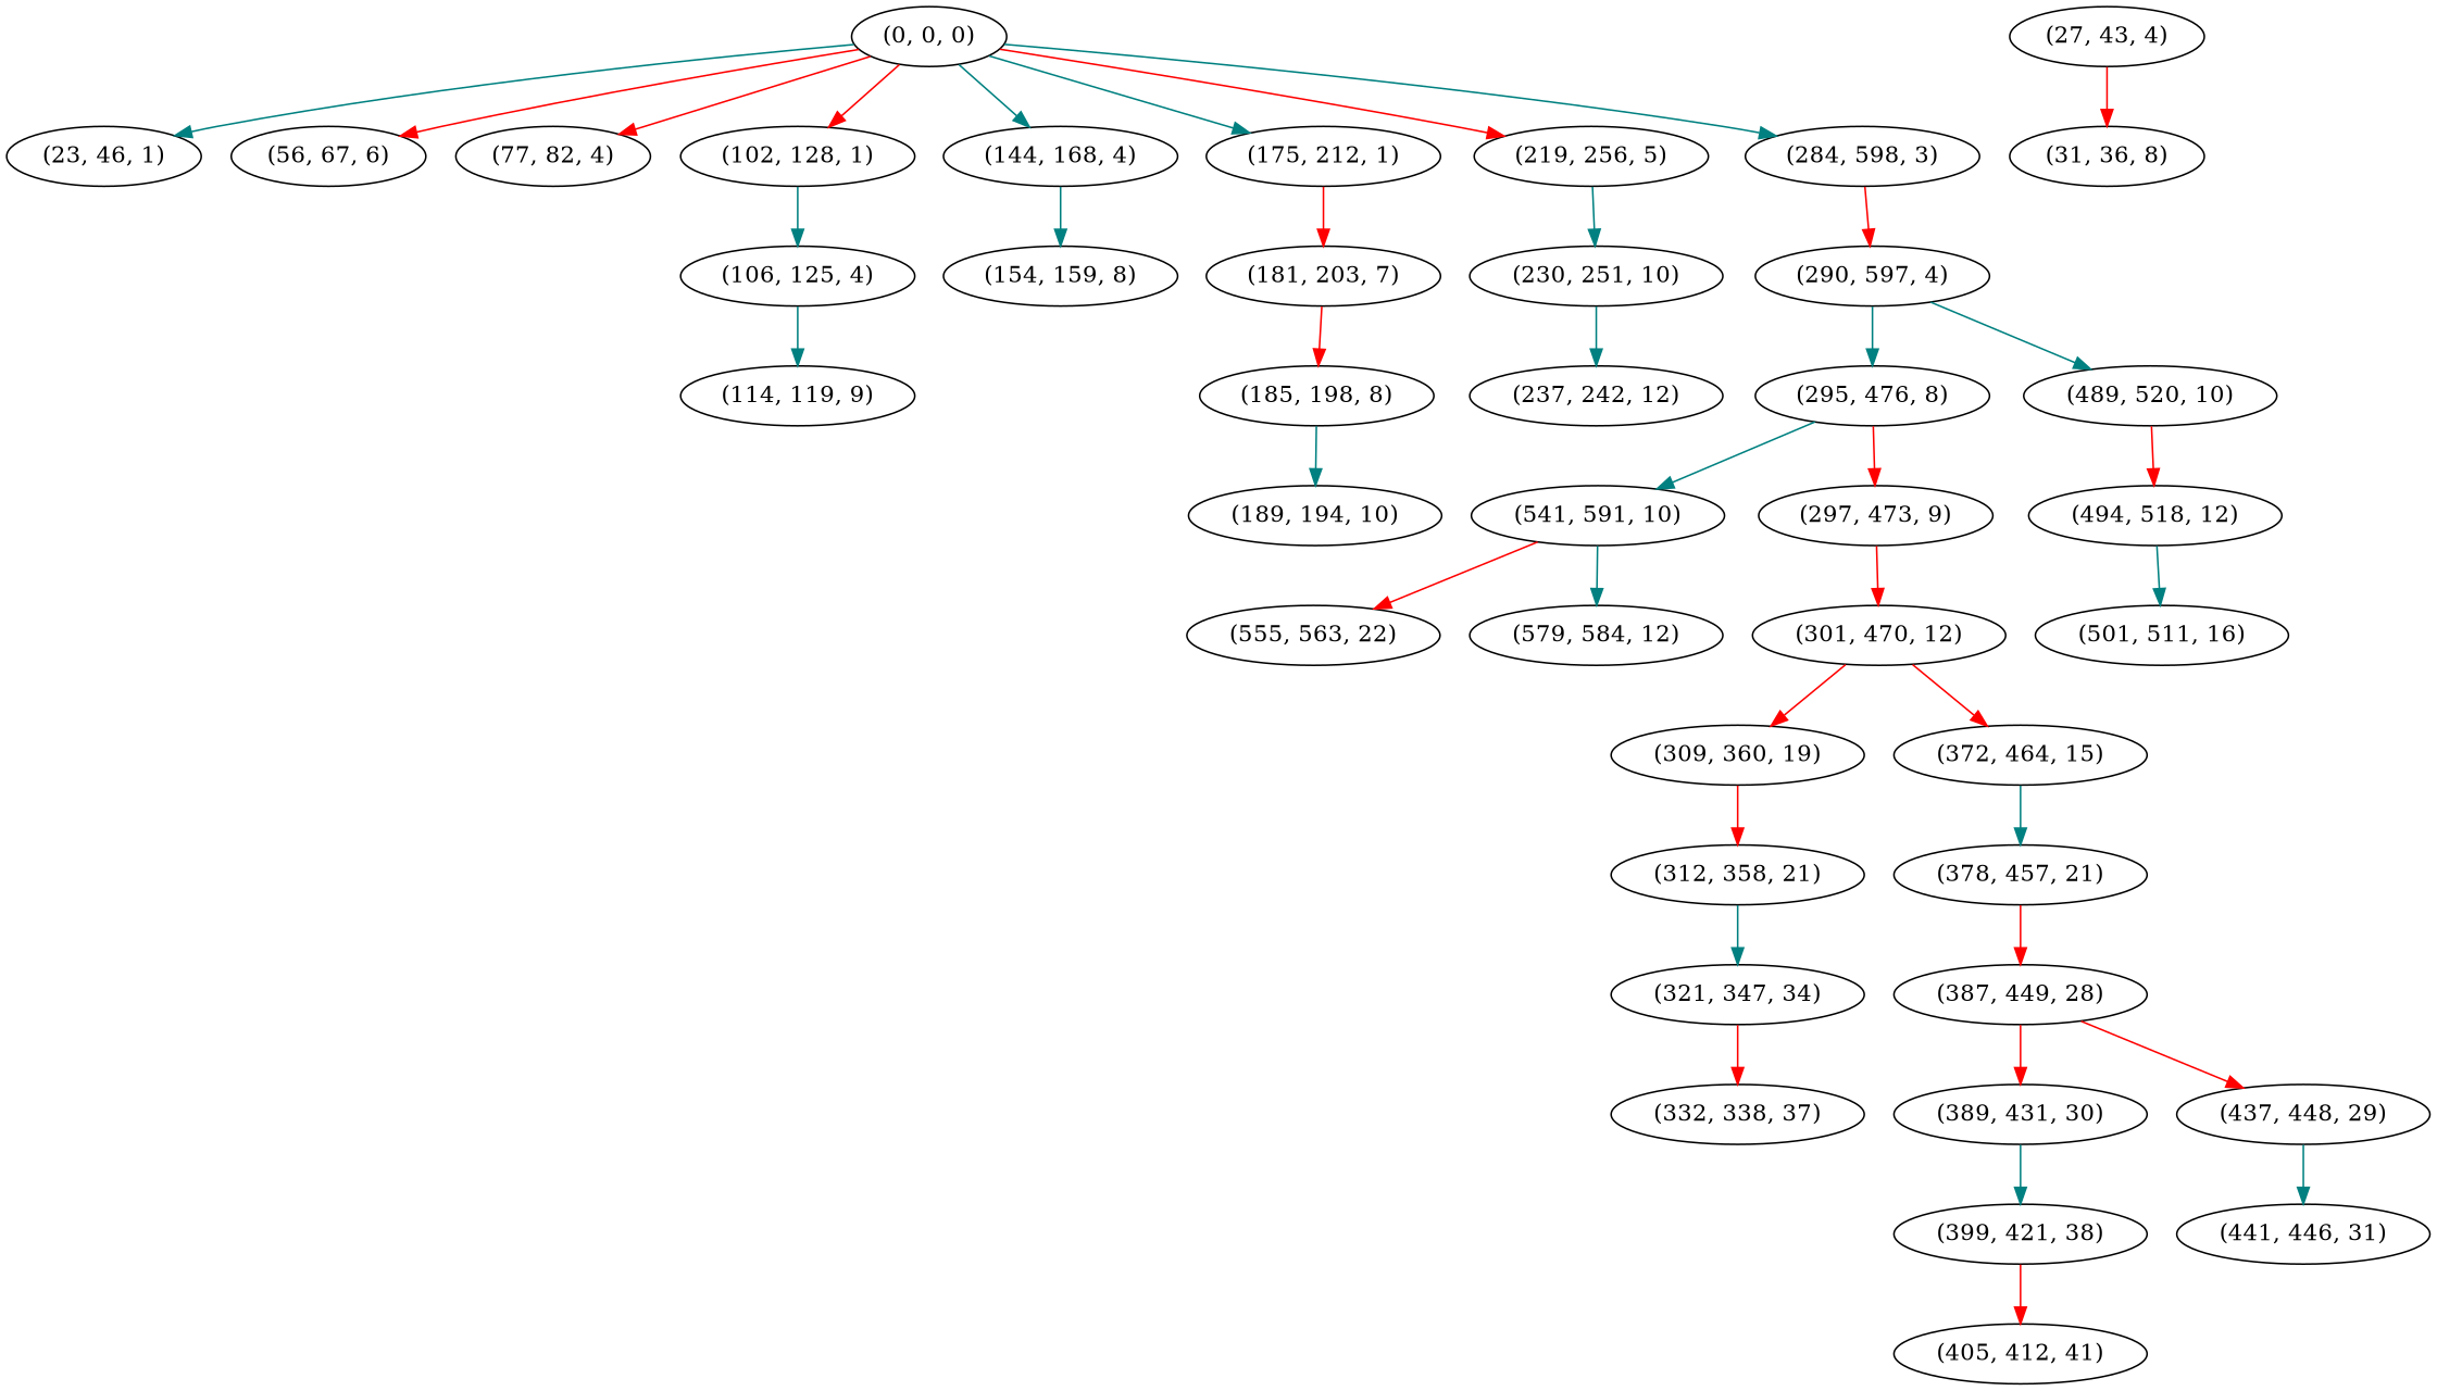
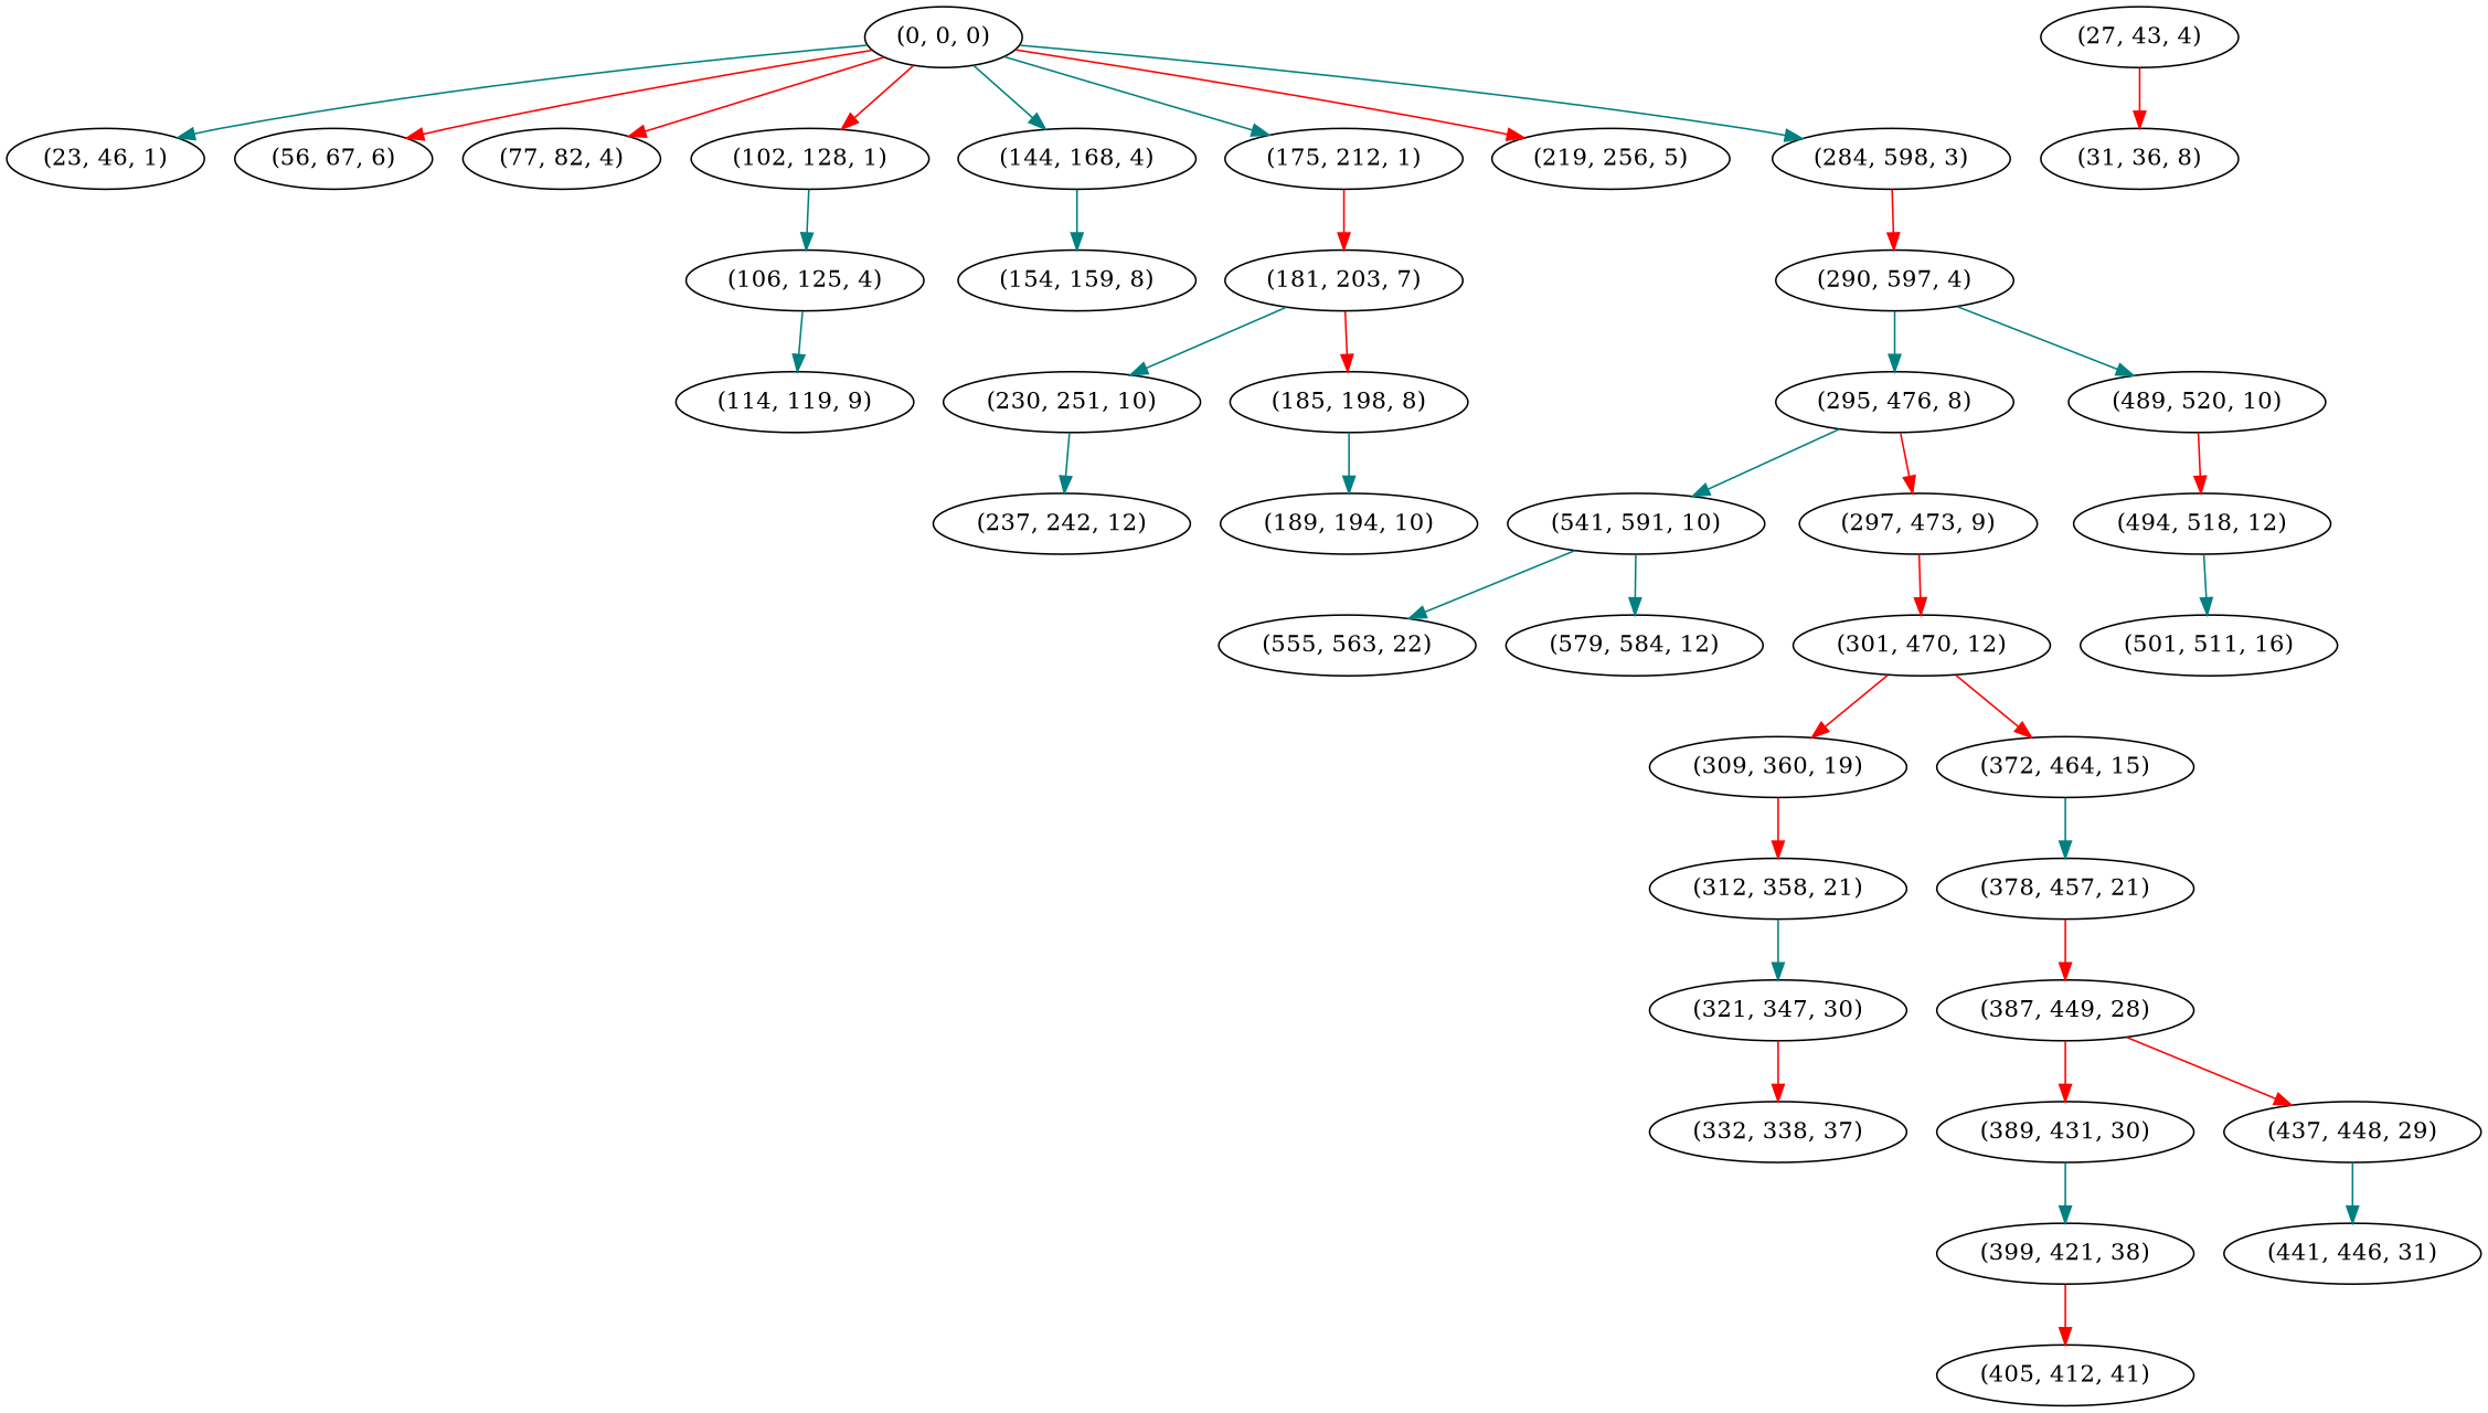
  digraph {
    edge [color=teal]
    "(0, 0, 0)"
    "(23, 46, 1)"
    "(56, 67, 6)"
    "(77, 82, 4)"
    "(102, 128, 1)"
    "(144, 168, 4)"
    "(175, 212, 1)"
    "(219, 256, 5)"
    "(284, 598, 3)"
    "(106, 125, 4)"
    "(154, 159, 8)"
    "(181, 203, 7)"
    "(230, 251, 10)"
    "(290, 597, 4)"
    "(27, 43, 4)"
    "(31, 36, 8)"
    "(114, 119, 9)"
    "(185, 198, 8)"
    "(189, 194, 10)"
    "(237, 242, 12)"
    "(295, 476, 8)"
    "(489, 520, 10)"
    "(541, 591, 10)"
    "(297, 473, 9)"
    "(494, 518, 12)"
    "(555, 563, 22)"
    "(579, 584, 12)"
    "(301, 470, 12)"
    "(309, 360, 19)"
    "(372, 464, 15)"
    "(312, 358, 21)"
    "(378, 457, 21)"
-   "(321, 347, 30)" [label="(321, 347, 34)"]
+   "(321, 347, 30)"
    "(332, 338, 37)"
    "(387, 449, 28)"
    "(389, 431, 30)"
    "(437, 448, 29)"
    "(399, 421, 38)"
    "(441, 446, 31)"
    "(405, 412, 41)"
    "(501, 511, 16)"
    "(0, 0, 0)" -> "(23, 46, 1)"
    "(0, 0, 0)" -> "(56, 67, 6)" [color=red]
    "(0, 0, 0)" -> "(77, 82, 4)" [color=red]
    "(0, 0, 0)" -> "(102, 128, 1)" [color=red]
    "(0, 0, 0)" -> "(144, 168, 4)"
    "(0, 0, 0)" -> "(175, 212, 1)"
    "(0, 0, 0)" -> "(219, 256, 5)" [color=red]
    "(0, 0, 0)" -> "(284, 598, 3)"
    "(102, 128, 1)" -> "(106, 125, 4)"
    "(144, 168, 4)" -> "(154, 159, 8)"
    "(175, 212, 1)" -> "(181, 203, 7)" [color=red]
-   "(219, 256, 5)" -> "(230, 251, 10)"
+   "(181, 203, 7)" -> "(230, 251, 10)"
    "(284, 598, 3)" -> "(290, 597, 4)" [color=red]
    "(106, 125, 4)" -> "(114, 119, 9)"
    "(181, 203, 7)" -> "(185, 198, 8)" [color=red]
    "(230, 251, 10)" -> "(237, 242, 12)"
    "(290, 597, 4)" -> "(295, 476, 8)"
    "(290, 597, 4)" -> "(489, 520, 10)"
    "(27, 43, 4)" -> "(31, 36, 8)" [color=red]
    "(185, 198, 8)" -> "(189, 194, 10)"
    "(295, 476, 8)" -> "(541, 591, 10)"
    "(295, 476, 8)" -> "(297, 473, 9)" [color=red]
    "(489, 520, 10)" -> "(494, 518, 12)" [color=red]
-   "(541, 591, 10)" -> "(555, 563, 22)" [color=red]
+   "(541, 591, 10)" -> "(555, 563, 22)"
    "(541, 591, 10)" -> "(579, 584, 12)"
    "(297, 473, 9)" -> "(301, 470, 12)" [color=red]
    "(494, 518, 12)" -> "(501, 511, 16)"
    "(301, 470, 12)" -> "(309, 360, 19)" [color=red]
    "(301, 470, 12)" -> "(372, 464, 15)" [color=red]
    "(309, 360, 19)" -> "(312, 358, 21)" [color=red]
    "(372, 464, 15)" -> "(378, 457, 21)"
    "(312, 358, 21)" -> "(321, 347, 30)"
    "(378, 457, 21)" -> "(387, 449, 28)" [color=red]
    "(321, 347, 30)" -> "(332, 338, 37)" [color=red]
    "(387, 449, 28)" -> "(389, 431, 30)" [color=red]
    "(387, 449, 28)" -> "(437, 448, 29)" [color=red]
    "(389, 431, 30)" -> "(399, 421, 38)"
    "(437, 448, 29)" -> "(441, 446, 31)"
    "(399, 421, 38)" -> "(405, 412, 41)" [color=red]
  }
